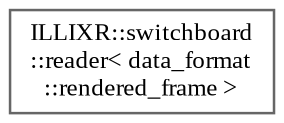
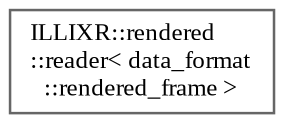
  digraph {
    rankdir=LR
    fontname="Liberation Serif"
-   n1 [color=grey40 fillcolor=white fontname="Liberation Serif" fontsize=10 height=0.2 label="ILLIXR::switchboard\l::reader\< data_format\l::rendered_frame \>" shape=box style=filled width=0.4]
+   n1 [color=grey40 fillcolor=white fontname="Liberation Serif" fontsize=10 height=0.2 label="ILLIXR::rendered\l::reader\< data_format\l::rendered_frame \>" shape=box style=filled width=0.4]
  }
